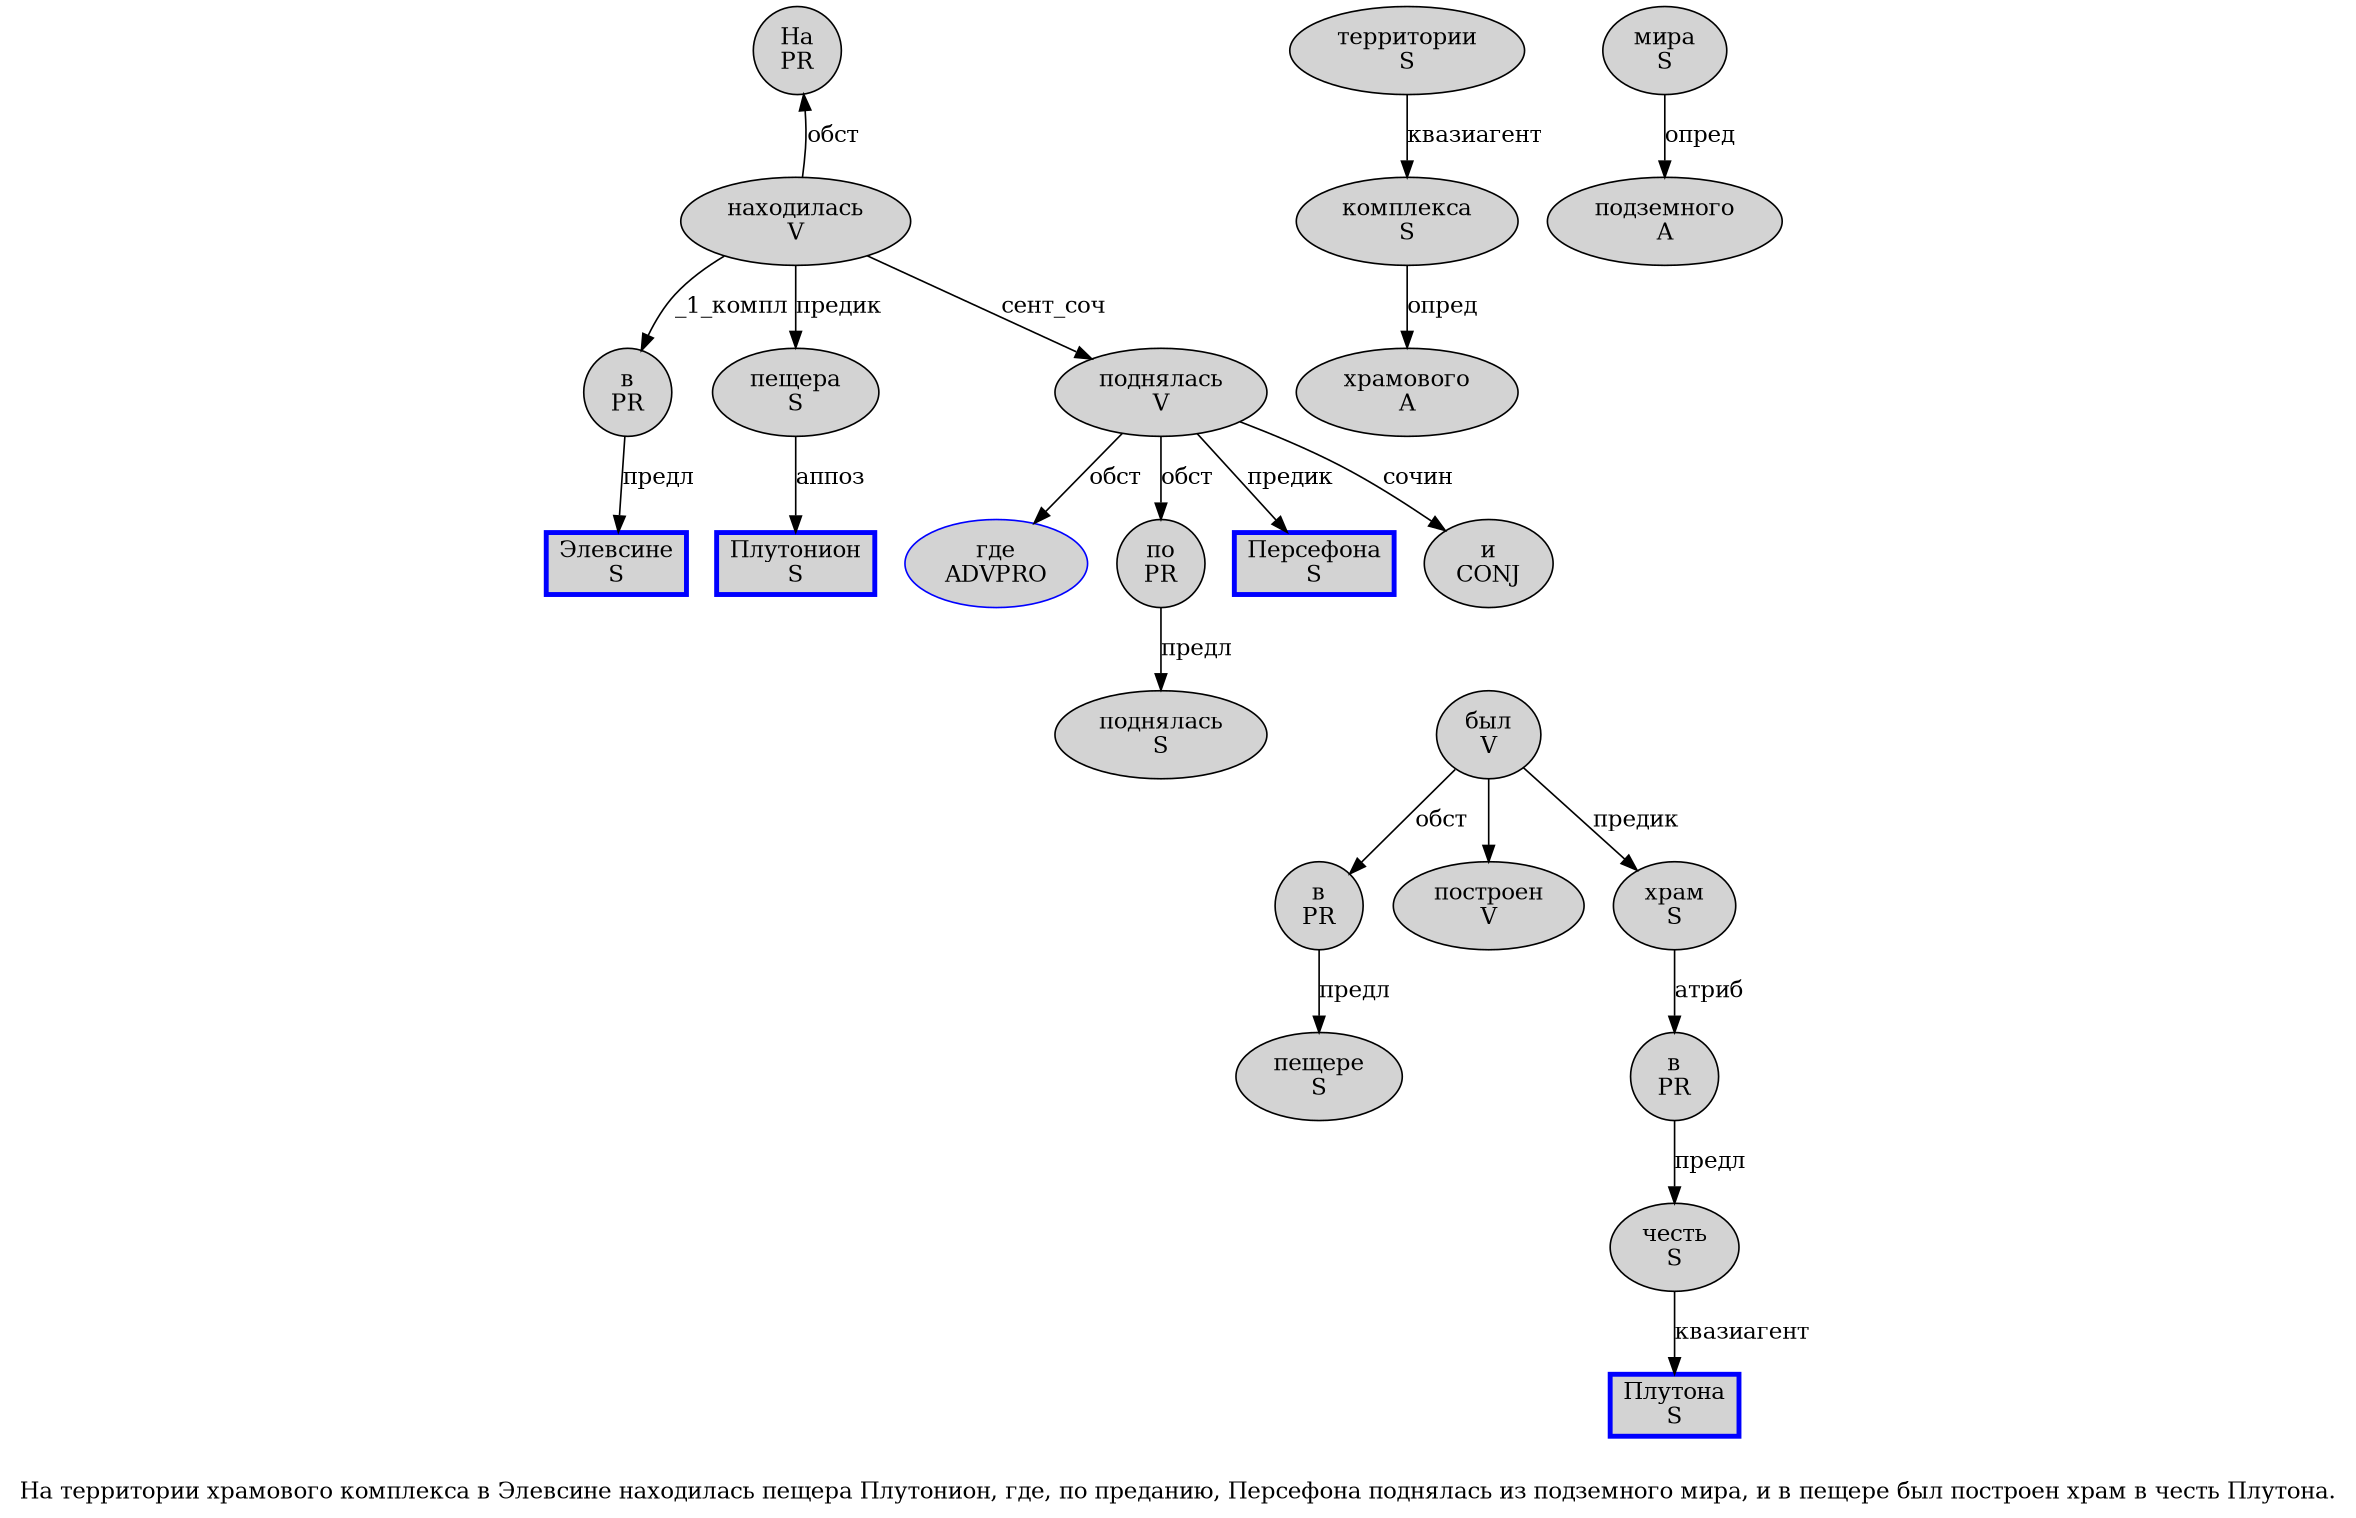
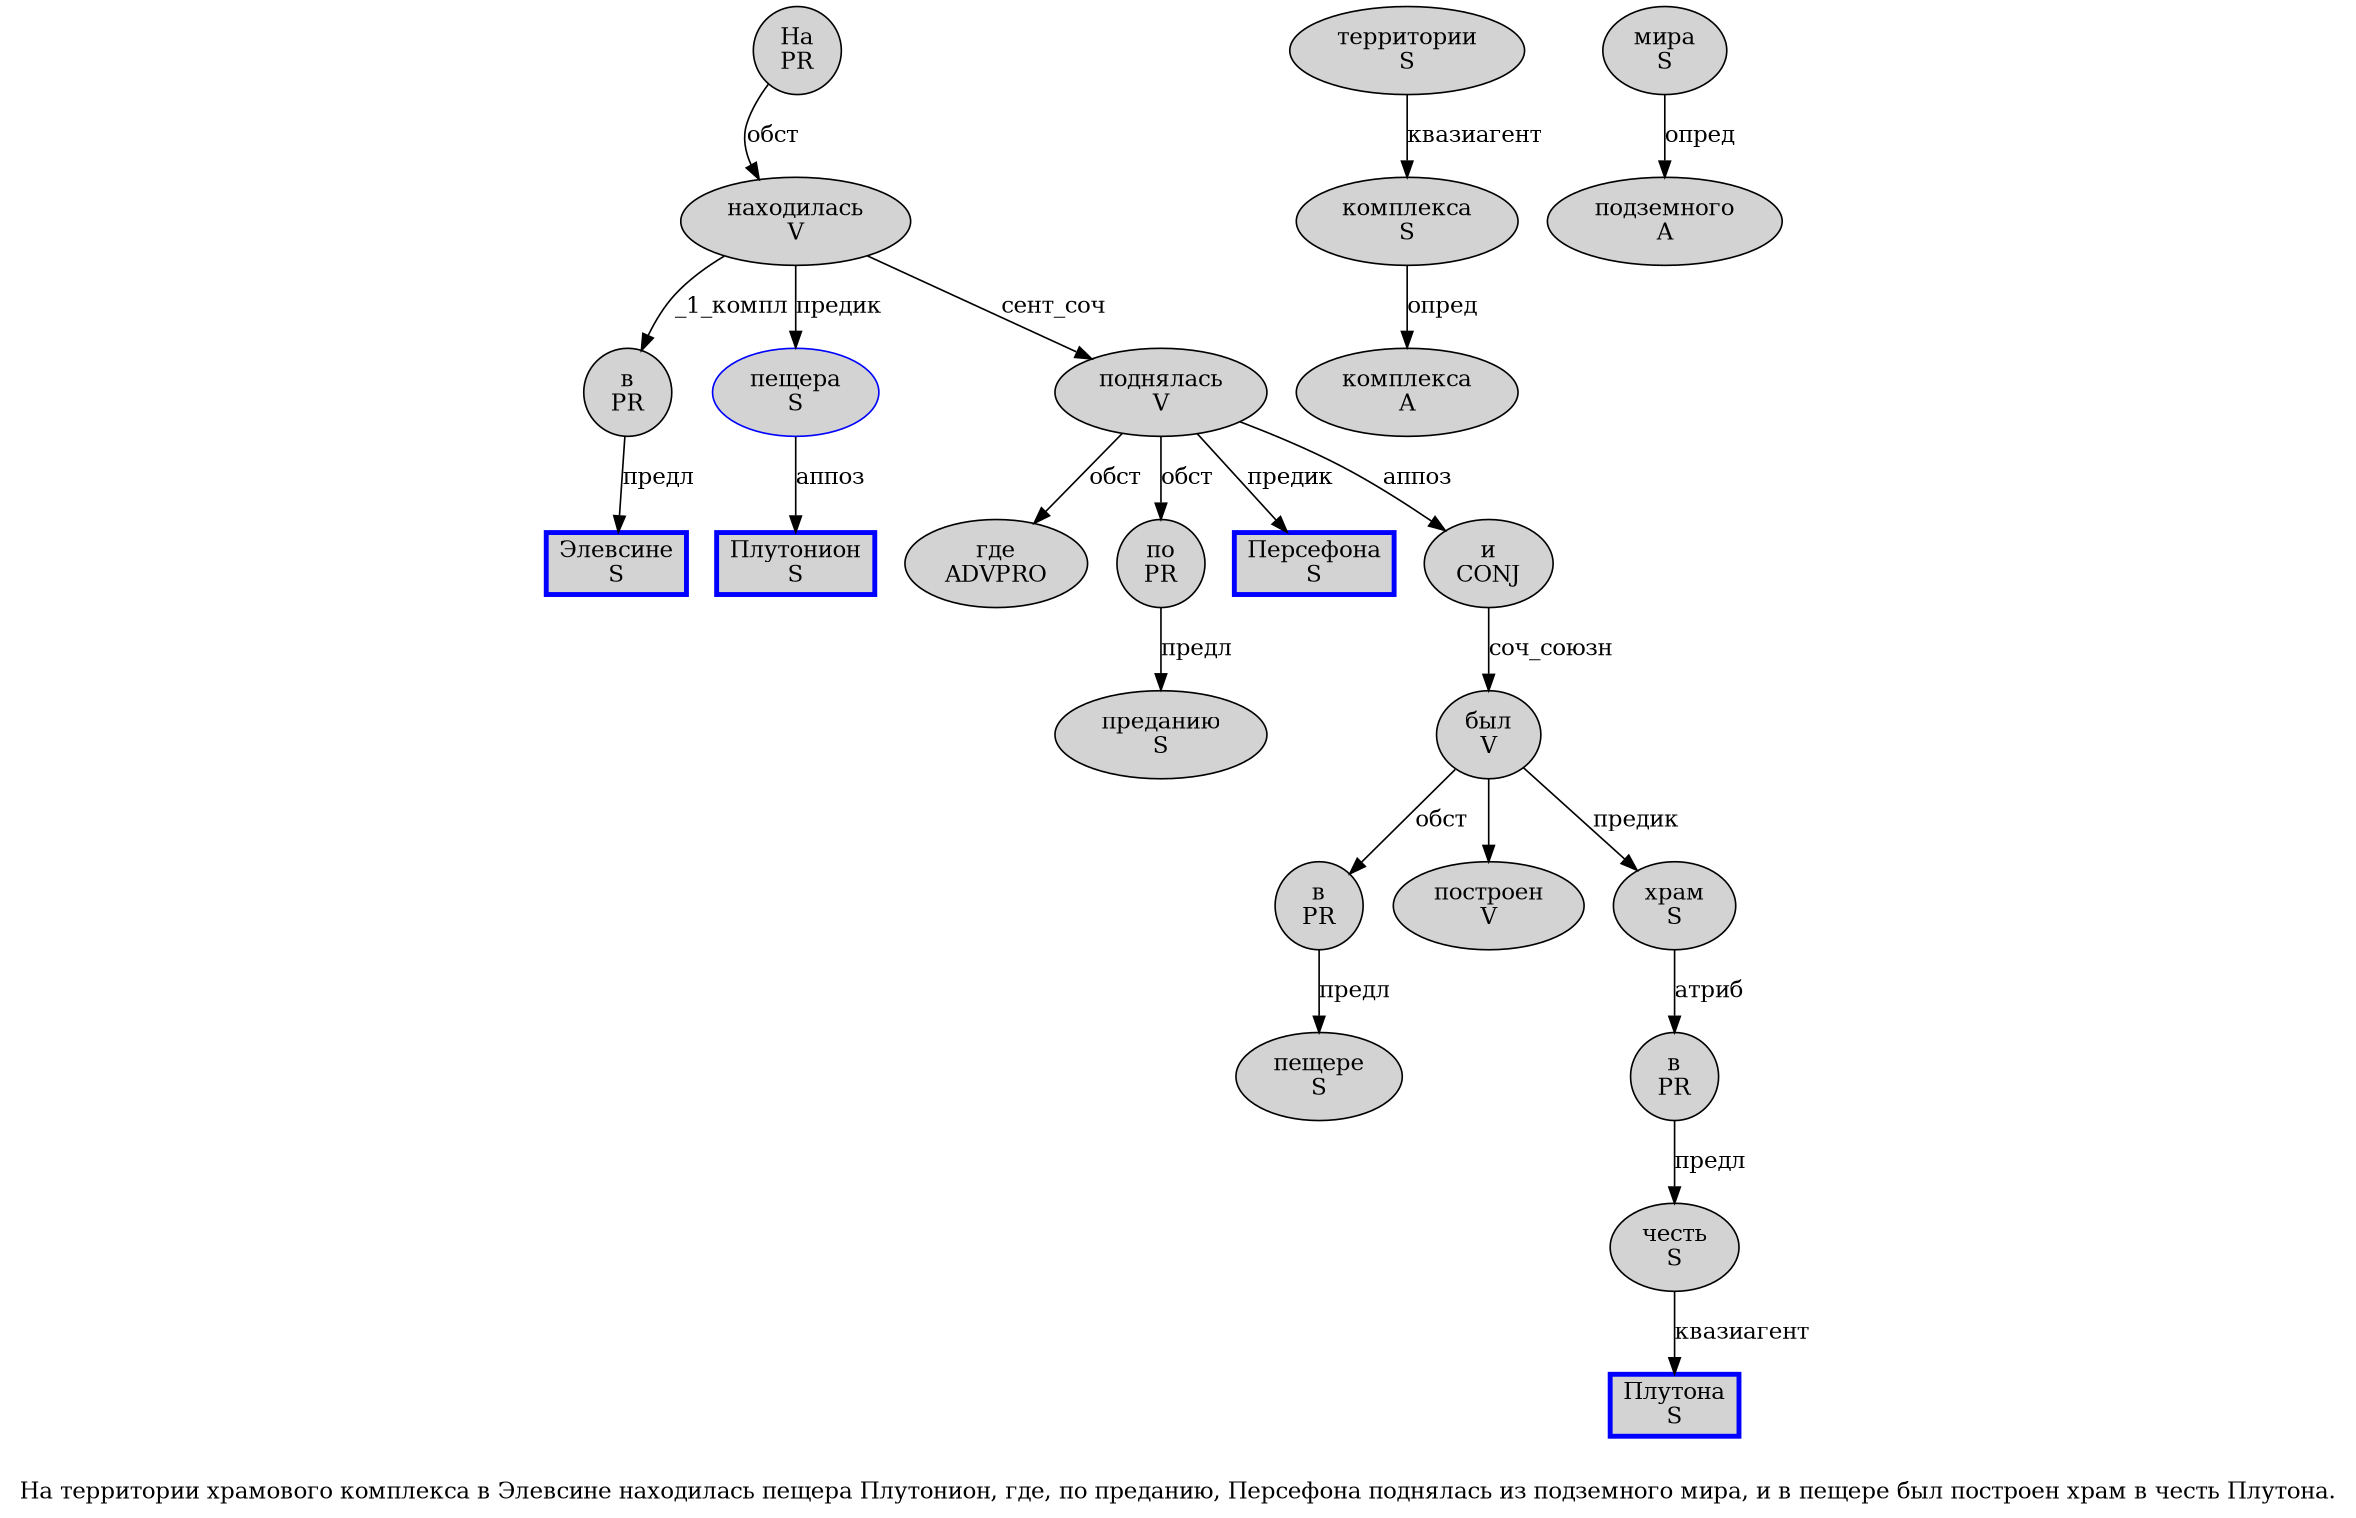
  digraph {
    label="На территории храмового комплекса в Элевсине находилась пещера Плутонион, где, по преданию, Персефона поднялась из подземного мира, и в пещере был построен храм в честь Плутона."
    node [fillcolor=lightgray penwidth=1 shape=ellipse style=filled]
    n1 [label="На\nPR"]
    n2 [label="территории\nS"]
    n3 [label="комплекса\nS"]
-   n4 [label="храмового\nA"]
+   n4 [label="комплекса\nA"]
    n5 [label="в\nPR"]
    n6 [color=blue label="Элевсине\nS" penwidth=3 shape=box]
    n7 [label="находилась\nV"]
-   n8 [label="пещера\nS"]
+   n8 [label="пещера\nS" color=blue]
    n9 [label="поднялась\nV"]
    n10 [color=blue label="Плутонион\nS" penwidth=3 shape=box]
-   n11 [label="где\nADVPRO" color=blue]
+   n11 [label="где\nADVPRO"]
    n12 [label="по\nPR"]
    n13 [color=blue label="Персефона\nS" penwidth=3 shape=box]
    n14 [label="и\nCONJ"]
-   n15 [label="поднялась\nS"]
+   n15 [label="преданию\nS"]
    n16 [label="был\nV"]
    n17 [label="мира\nS"]
    n18 [label="подземного\nA"]
    n19 [label="в\nPR"]
    n20 [label="построен\nV"]
    n21 [label="храм\nS"]
    n22 [label="пещере\nS"]
    n23 [label="в\nPR"]
    n24 [label="честь\nS"]
    n25 [color=blue label="Плутона\nS" penwidth=3 shape=box]
    n2 -> n3 [label="квазиагент"]
    n3 -> n4 [label="опред"]
    n5 -> n6 [label="предл"]
-   n7 -> n1 [label="обст"]
+   n1 -> n7 [label="обст"]
    n7 -> n5 [label="_1_компл"]
    n7 -> n8 [label="предик"]
    n7 -> n9 [label="сент_соч"]
    n8 -> n10 [label="аппоз"]
    n9 -> n11 [label="обст"]
    n9 -> n12 [label="обст"]
    n9 -> n13 [label="предик"]
-   n9 -> n14 [label="сочин"]
+   n9 -> n14 [label="аппоз"]
    n12 -> n15 [label="предл"]
+   n14 -> n16 [label="соч_союзн"]
    n16 -> n19 [label="обст"]
    n16 -> n20
    n16 -> n21 [label="предик"]
    n17 -> n18 [label="опред"]
    n19 -> n22 [label="предл"]
    n21 -> n23 [label="атриб"]
    n23 -> n24 [label="предл"]
    n24 -> n25 [label="квазиагент"]
  }
